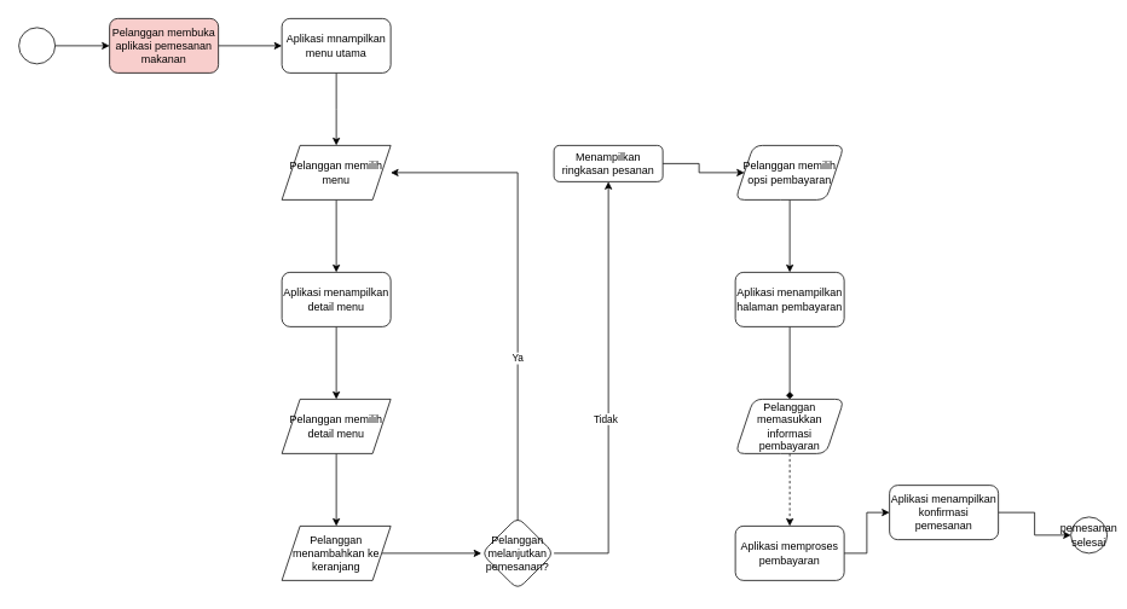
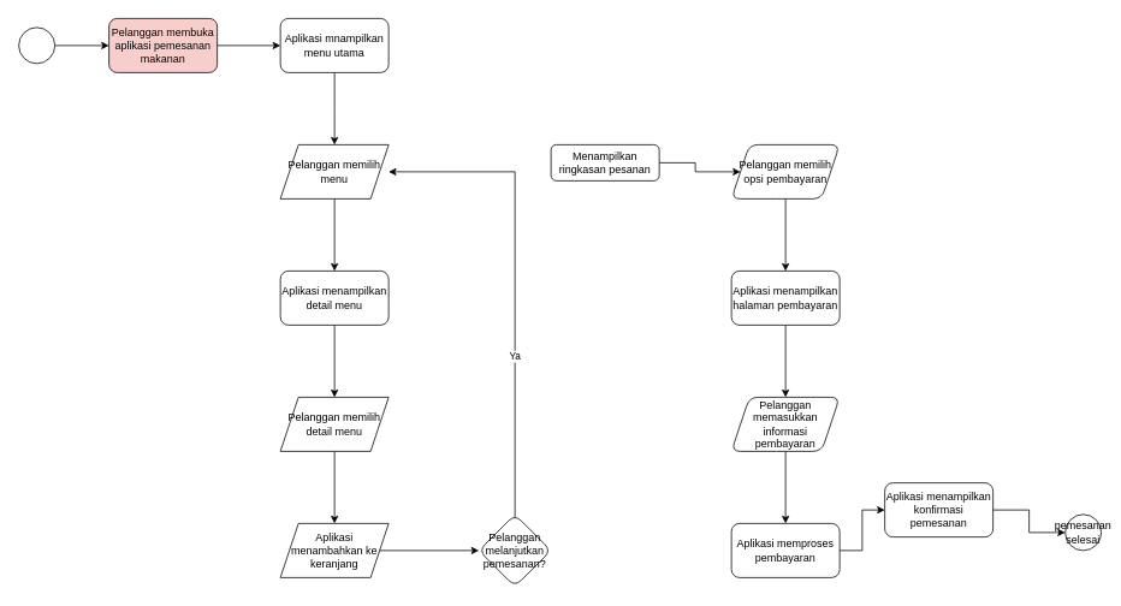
  <mxCell id="0" />
  <mxCell id="1" parent="0" />
  <mxCell id="2" value="" style="edgeStyle=orthogonalEdgeStyle;rounded=0;orthogonalLoop=1;jettySize=auto;html=1;" edge="1" parent="1" source="3" target="5"><mxGeometry relative="1" as="geometry" /></mxCell>
  <mxCell id="3" value="Pelanggan membuka aplikasi pemesanan makanan" style="rounded=1;whiteSpace=wrap;html=1;fillColor=#f8cecc;" vertex="1" parent="1"><mxGeometry x="120" y="20" width="120" height="60" as="geometry" /></mxCell>
  <mxCell id="4" value="" style="edgeStyle=orthogonalEdgeStyle;rounded=0;orthogonalLoop=1;jettySize=auto;html=1;" edge="1" parent="1" source="5"><mxGeometry relative="1" as="geometry"><mxPoint x="370" y="160" as="targetPoint" /></mxGeometry></mxCell>
  <mxCell id="5" value="Aplikasi mnampilkan menu utama" style="rounded=1;whiteSpace=wrap;html=1;" vertex="1" parent="1"><mxGeometry x="310" y="20" width="120" height="60" as="geometry" /></mxCell>
  <mxCell id="6" value="" style="edgeStyle=orthogonalEdgeStyle;rounded=0;orthogonalLoop=1;jettySize=auto;html=1;" edge="1" parent="1"><mxGeometry relative="1" as="geometry"><mxPoint x="370" y="220" as="sourcePoint" /><mxPoint x="370" y="300" as="targetPoint" /></mxGeometry></mxCell>
  <mxCell id="7" value="" style="edgeStyle=orthogonalEdgeStyle;rounded=0;orthogonalLoop=1;jettySize=auto;html=1;" edge="1" parent="1"><mxGeometry relative="1" as="geometry"><mxPoint x="370" y="360" as="sourcePoint" /><mxPoint x="370" y="440" as="targetPoint" /></mxGeometry></mxCell>
  <mxCell id="8" value="" style="edgeStyle=orthogonalEdgeStyle;rounded=0;orthogonalLoop=1;jettySize=auto;html=1;" edge="1" parent="1"><mxGeometry relative="1" as="geometry"><mxPoint x="370" y="500" as="sourcePoint" /><mxPoint x="370" y="580" as="targetPoint" /></mxGeometry></mxCell>
  <mxCell id="9" value="" style="edgeStyle=orthogonalEdgeStyle;rounded=0;orthogonalLoop=1;jettySize=auto;html=1;exitX=1;exitY=0.5;exitDx=0;exitDy=0;" edge="1" parent="1" source="20" target="14"><mxGeometry relative="1" as="geometry"><mxPoint x="430" y="610" as="sourcePoint" /></mxGeometry></mxCell>
  <mxCell id="10" style="edgeStyle=orthogonalEdgeStyle;rounded=0;orthogonalLoop=1;jettySize=auto;html=1;entryX=1;entryY=0.5;entryDx=0;entryDy=0;exitX=0.519;exitY=0.064;exitDx=0;exitDy=0;exitPerimeter=0;" edge="1" parent="1" source="14"><mxGeometry relative="1" as="geometry"><mxPoint x="430" y="190" as="targetPoint" /><Array as="points"><mxPoint x="570" y="575" /><mxPoint x="570" y="190" /></Array></mxGeometry></mxCell>
  <mxCell id="11" value="Ya" style="edgeLabel;html=1;align=center;verticalAlign=middle;resizable=0;points=[];" vertex="1" connectable="0" parent="10"><mxGeometry x="-0.311" y="1" relative="1" as="geometry"><mxPoint y="-1" as="offset" /></mxGeometry></mxCell>
- <mxCell id="12" value="" style="edgeStyle=orthogonalEdgeStyle;rounded=0;orthogonalLoop=1;jettySize=auto;html=1;" edge="1" parent="1" source="14" target="16"><mxGeometry relative="1" as="geometry"><Array as="points"><mxPoint x="670" y="610" /></Array></mxGeometry></mxCell>
- <mxCell id="13" value="Tidak" style="edgeLabel;html=1;align=center;verticalAlign=middle;resizable=0;points=[];" vertex="1" connectable="0" parent="12"><mxGeometry x="-0.109" y="5" relative="1" as="geometry"><mxPoint x="1" as="offset" /></mxGeometry></mxCell>
  <mxCell id="14" value="Pelanggan melanjutkan pemesanan?" style="rhombus;whiteSpace=wrap;html=1;rounded=1;" vertex="1" parent="1"><mxGeometry x="530" y="570" width="80" height="80" as="geometry" /></mxCell>
  <mxCell id="15" value="" style="edgeStyle=orthogonalEdgeStyle;rounded=0;orthogonalLoop=1;jettySize=auto;html=1;" edge="1" parent="1" source="16" target="22"><mxGeometry relative="1" as="geometry" /></mxCell>
  <mxCell id="16" value="Menampilkan ringkasan pesanan" style="whiteSpace=wrap;html=1;rounded=1;" vertex="1" parent="1"><mxGeometry x="610" y="160" width="120" height="40" as="geometry" /></mxCell>
  <mxCell id="17" value="Pelanggan memilih menu" style="shape=parallelogram;perimeter=parallelogramPerimeter;whiteSpace=wrap;html=1;fixedSize=1;" vertex="1" parent="1"><mxGeometry x="310" y="160" width="120" height="60" as="geometry" /></mxCell>
  <mxCell id="18" value="Pelanggan memilih detail menu" style="shape=parallelogram;perimeter=parallelogramPerimeter;whiteSpace=wrap;html=1;fixedSize=1;" vertex="1" parent="1"><mxGeometry x="310" y="440" width="120" height="60" as="geometry" /></mxCell>
  <mxCell id="19" value="Aplikasi menampilkan detail menu" style="rounded=1;whiteSpace=wrap;html=1;" vertex="1" parent="1"><mxGeometry x="310" y="300" width="120" height="60" as="geometry" /></mxCell>
- <mxCell id="20" value="Pelanggan menambahkan ke keranjang" style="shape=parallelogram;perimeter=parallelogramPerimeter;whiteSpace=wrap;html=1;fixedSize=1;" vertex="1" parent="1"><mxGeometry x="310" y="580" width="120" height="60" as="geometry" /></mxCell>
+ <mxCell id="20" value="Aplikasi menambahkan ke keranjang" style="shape=parallelogram;perimeter=parallelogramPerimeter;whiteSpace=wrap;html=1;fixedSize=1;" vertex="1" parent="1"><mxGeometry x="310" y="580" width="120" height="60" as="geometry" /></mxCell>
  <mxCell id="21" value="" style="edgeStyle=orthogonalEdgeStyle;rounded=0;orthogonalLoop=1;jettySize=auto;html=1;" edge="1" parent="1" source="22" target="24"><mxGeometry relative="1" as="geometry" /></mxCell>
  <mxCell id="22" value="Pelanggan memilih opsi pembayaran" style="shape=parallelogram;perimeter=parallelogramPerimeter;whiteSpace=wrap;html=1;fixedSize=1;rounded=1;" vertex="1" parent="1"><mxGeometry x="810" y="160" width="120" height="60" as="geometry" /></mxCell>
- <mxCell id="23" value="" style="edgeStyle=orthogonalEdgeStyle;rounded=0;orthogonalLoop=1;jettySize=auto;html=1;endArrow=diamond;" edge="1" parent="1" source="24" target="26"><mxGeometry relative="1" as="geometry" /></mxCell>
+ <mxCell id="23" value="" style="edgeStyle=orthogonalEdgeStyle;rounded=0;orthogonalLoop=1;jettySize=auto;html=1;" edge="1" parent="1" source="24" target="26"><mxGeometry relative="1" as="geometry" /></mxCell>
  <mxCell id="24" value="Aplikasi menampilkan halaman pembayaran" style="whiteSpace=wrap;html=1;rounded=1;" vertex="1" parent="1"><mxGeometry x="810" y="300" width="120" height="60" as="geometry" /></mxCell>
- <mxCell id="25" value="" style="edgeStyle=orthogonalEdgeStyle;rounded=0;orthogonalLoop=1;jettySize=auto;html=1;dashed=1;" edge="1" parent="1" source="26" target="28"><mxGeometry relative="1" as="geometry" /></mxCell>
+ <mxCell id="25" value="" style="edgeStyle=orthogonalEdgeStyle;rounded=0;orthogonalLoop=1;jettySize=auto;html=1;" edge="1" parent="1" source="26" target="28"><mxGeometry relative="1" as="geometry" /></mxCell>
  <mxCell id="26" value="Pelanggan memasukkan informasi pembayaran" style="shape=parallelogram;perimeter=parallelogramPerimeter;whiteSpace=wrap;html=1;fixedSize=1;rounded=1;" vertex="1" parent="1"><mxGeometry x="810" y="440" width="120" height="60" as="geometry" /></mxCell>
  <mxCell id="27" value="" style="edgeStyle=orthogonalEdgeStyle;rounded=0;orthogonalLoop=1;jettySize=auto;html=1;" edge="1" parent="1" source="28" target="30"><mxGeometry relative="1" as="geometry" /></mxCell>
  <mxCell id="28" value="Aplikasi memproses pembayaran" style="whiteSpace=wrap;html=1;rounded=1;" vertex="1" parent="1"><mxGeometry x="810" y="580" width="120" height="60" as="geometry" /></mxCell>
  <mxCell id="29" value="" style="edgeStyle=orthogonalEdgeStyle;rounded=0;orthogonalLoop=1;jettySize=auto;html=1;" edge="1" parent="1" source="30" target="31"><mxGeometry relative="1" as="geometry" /></mxCell>
  <mxCell id="30" value="Aplikasi menampilkan konfirmasi pemesanan" style="whiteSpace=wrap;html=1;rounded=1;" vertex="1" parent="1"><mxGeometry x="980" y="535" width="120" height="60" as="geometry" /></mxCell>
  <mxCell id="31" value="pemesanan selesai" style="ellipse;whiteSpace=wrap;html=1;rounded=1;" vertex="1" parent="1"><mxGeometry x="1180" y="570" width="40" height="40" as="geometry" /></mxCell>
  <mxCell id="32" value="" style="edgeStyle=orthogonalEdgeStyle;rounded=0;orthogonalLoop=1;jettySize=auto;html=1;" edge="1" parent="1" source="33" target="3"><mxGeometry relative="1" as="geometry" /></mxCell>
  <mxCell id="33" value="" style="ellipse;whiteSpace=wrap;html=1;aspect=fixed;" vertex="1" parent="1"><mxGeometry x="20" y="30" width="40" height="40" as="geometry" /></mxCell>
